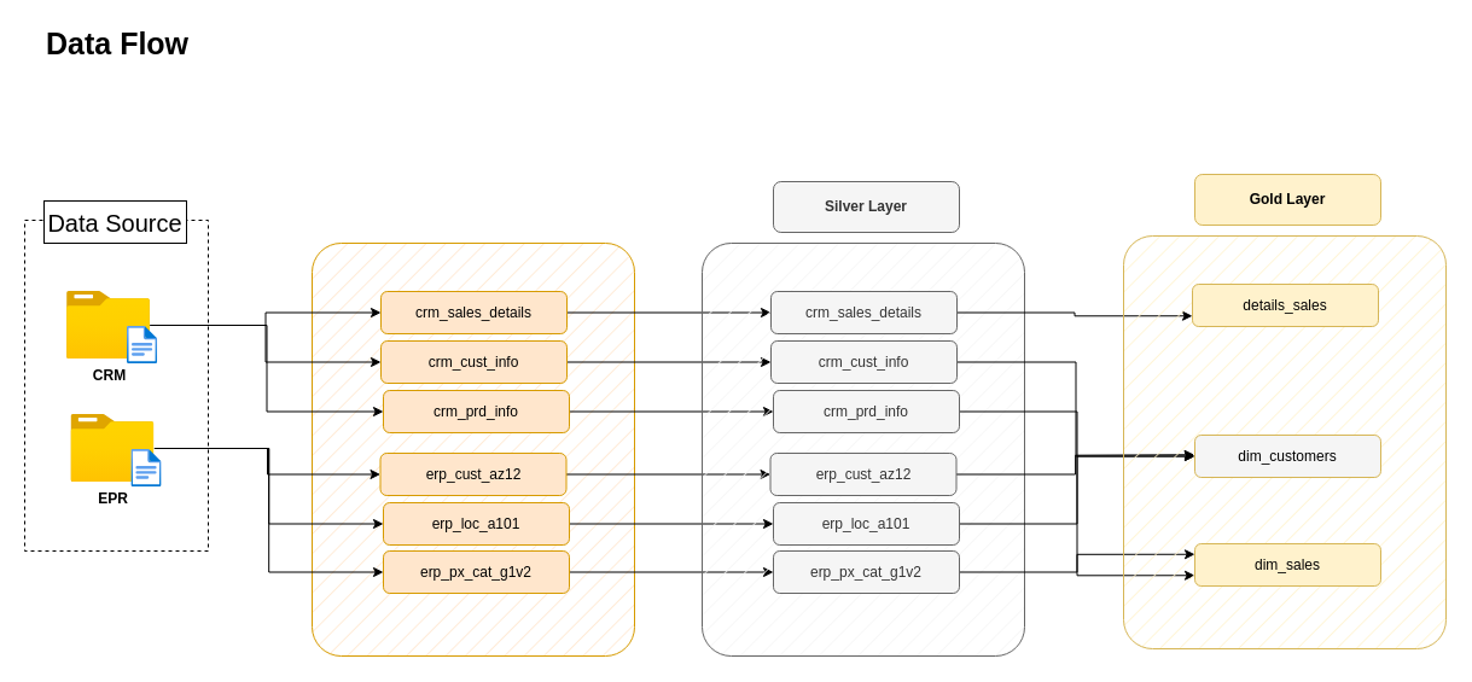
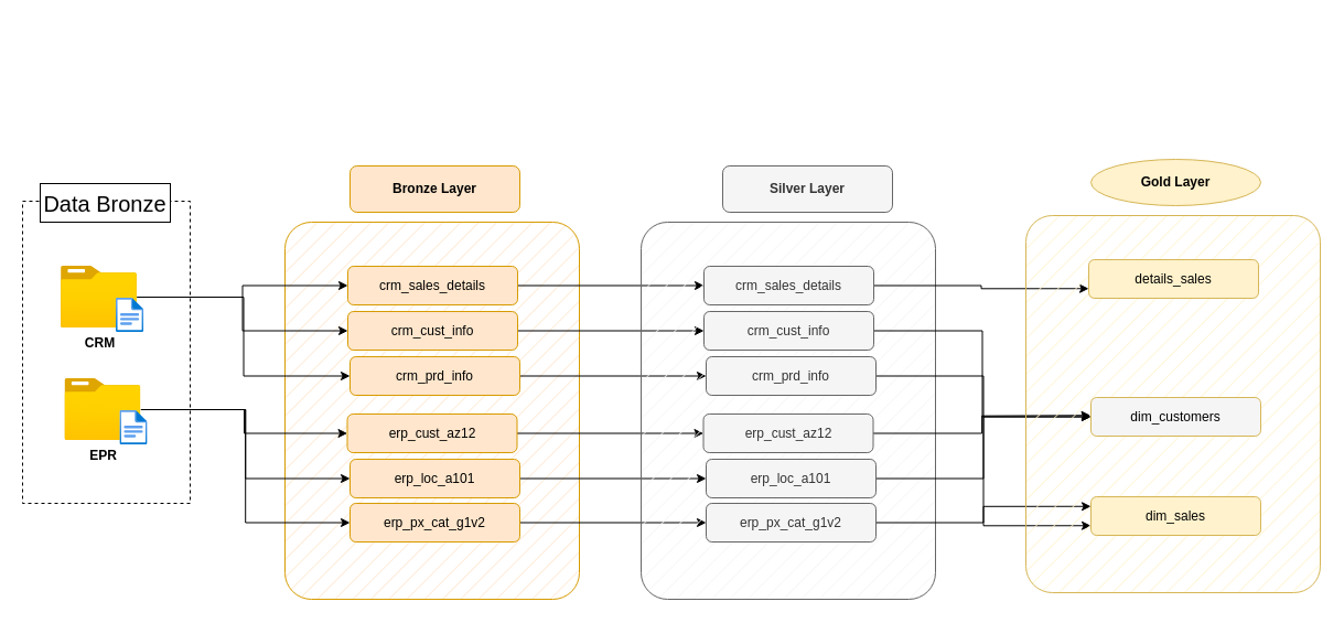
  <mxCell id="0" />
  <mxCell id="1" parent="0" />
  <mxCell id="2" value="" style="rounded=1;whiteSpace=wrap;html=1;fillColor=#ffe6cc;strokeColor=#d79b00;fillStyle=hatch;arcSize=9;" parent="1" vertex="1"><mxGeometry x="258" y="201" width="267" height="342" as="geometry" /></mxCell>
  <mxCell id="3" value="" style="rounded=0;whiteSpace=wrap;html=1;fillColor=none;dashed=1;strokeColor=#000000;" parent="1" vertex="1"><mxGeometry x="20" y="182" width="152" height="274" as="geometry" /></mxCell>
- <mxCell id="4" value="&lt;font style=&quot;font-size: 20px;&quot;&gt;Data Source&lt;/font&gt;" style="rounded=0;whiteSpace=wrap;html=1;" parent="1" vertex="1"><mxGeometry x="36" y="166" width="118" height="35" as="geometry" /></mxCell>
+ <mxCell id="4" value="&lt;font style=&quot;font-size: 20px;&quot;&gt;Data Bronze&lt;/font&gt;" style="rounded=0;whiteSpace=wrap;html=1;" parent="1" vertex="1"><mxGeometry x="36" y="166" width="118" height="35" as="geometry" /></mxCell>
  <mxCell id="5" style="edgeStyle=orthogonalEdgeStyle;rounded=0;orthogonalLoop=1;jettySize=auto;html=1;entryX=0;entryY=0.5;entryDx=0;entryDy=0;" parent="1" source="8" target="19" edge="1"><mxGeometry relative="1" as="geometry" /></mxCell>
  <mxCell id="6" style="edgeStyle=orthogonalEdgeStyle;rounded=0;orthogonalLoop=1;jettySize=auto;html=1;entryX=0;entryY=0.5;entryDx=0;entryDy=0;" parent="1" source="8" target="16" edge="1"><mxGeometry relative="1" as="geometry" /></mxCell>
  <mxCell id="7" style="edgeStyle=orthogonalEdgeStyle;rounded=0;orthogonalLoop=1;jettySize=auto;html=1;entryX=0;entryY=0.5;entryDx=0;entryDy=0;" parent="1" source="8" target="21" edge="1"><mxGeometry relative="1" as="geometry" /></mxCell>
  <mxCell id="8" value="&lt;b&gt;CRM&lt;/b&gt;" style="image;aspect=fixed;html=1;points=[];align=center;fontSize=12;image=img/lib/azure2/general/Folder_Blank.svg;" parent="1" vertex="1"><mxGeometry x="55" y="241" width="69" height="56.0" as="geometry" /></mxCell>
  <mxCell id="9" value="" style="image;aspect=fixed;html=1;points=[];align=center;fontSize=12;image=img/lib/azure2/general/File.svg;" parent="1" vertex="1"><mxGeometry x="105" y="270" width="25.16" height="31" as="geometry" /></mxCell>
  <mxCell id="10" style="edgeStyle=orthogonalEdgeStyle;rounded=0;orthogonalLoop=1;jettySize=auto;html=1;entryX=0;entryY=0.5;entryDx=0;entryDy=0;" parent="1" source="13" target="25" edge="1"><mxGeometry relative="1" as="geometry" /></mxCell>
  <mxCell id="11" style="edgeStyle=orthogonalEdgeStyle;rounded=0;orthogonalLoop=1;jettySize=auto;html=1;entryX=0;entryY=0.5;entryDx=0;entryDy=0;" parent="1" source="13" target="23" edge="1"><mxGeometry relative="1" as="geometry" /></mxCell>
  <mxCell id="12" style="edgeStyle=orthogonalEdgeStyle;rounded=0;orthogonalLoop=1;jettySize=auto;html=1;entryX=0;entryY=0.5;entryDx=0;entryDy=0;" parent="1" source="13" target="27" edge="1"><mxGeometry relative="1" as="geometry" /></mxCell>
  <mxCell id="13" value="&lt;b&gt;EPR&lt;/b&gt;" style="image;aspect=fixed;html=1;points=[];align=center;fontSize=12;image=img/lib/azure2/general/Folder_Blank.svg;" parent="1" vertex="1"><mxGeometry x="58.42" y="343" width="69" height="56.0" as="geometry" /></mxCell>
  <mxCell id="14" value="" style="image;aspect=fixed;html=1;points=[];align=center;fontSize=12;image=img/lib/azure2/general/File.svg;" parent="1" vertex="1"><mxGeometry x="108.42" y="372" width="25.16" height="31" as="geometry" /></mxCell>
  <mxCell id="15" style="edgeStyle=orthogonalEdgeStyle;rounded=0;orthogonalLoop=1;jettySize=auto;html=1;" parent="1" source="16" target="31" edge="1"><mxGeometry relative="1" as="geometry" /></mxCell>
  <mxCell id="16" value="crm_sales_details" style="rounded=1;whiteSpace=wrap;html=1;fillColor=#ffe6cc;strokeColor=#d79b00;" parent="1" vertex="1"><mxGeometry x="315" y="241" width="154" height="35" as="geometry" /></mxCell>
+ <mxCell id="17" value="&lt;b&gt;Bronze Layer&lt;/b&gt;" style="rounded=1;whiteSpace=wrap;html=1;fillColor=#ffe6cc;strokeColor=#d79b00;" parent="1" vertex="1"><mxGeometry x="317" y="150" width="154" height="42" as="geometry" /></mxCell>
  <mxCell id="18" style="edgeStyle=orthogonalEdgeStyle;rounded=0;orthogonalLoop=1;jettySize=auto;html=1;entryX=0;entryY=0.5;entryDx=0;entryDy=0;" parent="1" source="19" target="34" edge="1"><mxGeometry relative="1" as="geometry" /></mxCell>
  <mxCell id="19" value="crm_cust_info" style="rounded=1;whiteSpace=wrap;html=1;fillColor=#ffe6cc;strokeColor=#d79b00;" parent="1" vertex="1"><mxGeometry x="315" y="282" width="154" height="35" as="geometry" /></mxCell>
  <mxCell id="20" style="edgeStyle=orthogonalEdgeStyle;rounded=0;orthogonalLoop=1;jettySize=auto;html=1;entryX=0;entryY=0.5;entryDx=0;entryDy=0;" parent="1" source="21" target="36" edge="1"><mxGeometry relative="1" as="geometry" /></mxCell>
  <mxCell id="21" value="crm_prd_info" style="rounded=1;whiteSpace=wrap;html=1;fillColor=#ffe6cc;strokeColor=#d79b00;" parent="1" vertex="1"><mxGeometry x="317" y="323" width="154" height="35" as="geometry" /></mxCell>
  <mxCell id="22" style="edgeStyle=orthogonalEdgeStyle;rounded=0;orthogonalLoop=1;jettySize=auto;html=1;entryX=0;entryY=0.5;entryDx=0;entryDy=0;" parent="1" source="23" target="38" edge="1"><mxGeometry relative="1" as="geometry" /></mxCell>
  <mxCell id="23" value="erp_cust_az12" style="rounded=1;whiteSpace=wrap;html=1;fillColor=#ffe6cc;strokeColor=#d79b00;" parent="1" vertex="1"><mxGeometry x="314.5" y="375" width="154" height="35" as="geometry" /></mxCell>
  <mxCell id="24" style="edgeStyle=orthogonalEdgeStyle;rounded=0;orthogonalLoop=1;jettySize=auto;html=1;entryX=0;entryY=0.5;entryDx=0;entryDy=0;" parent="1" source="25" target="40" edge="1"><mxGeometry relative="1" as="geometry" /></mxCell>
  <mxCell id="25" value="erp_loc_a101" style="rounded=1;whiteSpace=wrap;html=1;fillColor=#ffe6cc;strokeColor=#d79b00;" parent="1" vertex="1"><mxGeometry x="317" y="416" width="154" height="35" as="geometry" /></mxCell>
  <mxCell id="26" style="edgeStyle=orthogonalEdgeStyle;rounded=0;orthogonalLoop=1;jettySize=auto;html=1;entryX=0;entryY=0.5;entryDx=0;entryDy=0;" parent="1" source="27" target="42" edge="1"><mxGeometry relative="1" as="geometry" /></mxCell>
  <mxCell id="27" value="erp_px_cat_g1v2" style="rounded=1;whiteSpace=wrap;html=1;fillColor=#ffe6cc;strokeColor=#d79b00;" parent="1" vertex="1"><mxGeometry x="317" y="456" width="154" height="35" as="geometry" /></mxCell>
- <mxCell id="28" value="&lt;b&gt;&lt;font style=&quot;font-size: 25px;&quot;&gt;Data Flow&lt;/font&gt;&lt;/b&gt;" style="text;html=1;align=left;verticalAlign=middle;whiteSpace=wrap;rounded=0;" parent="1" vertex="1"><mxGeometry x="36" y="20" width="382" height="30" as="geometry" /></mxCell>
  <mxCell id="29" value="" style="rounded=1;whiteSpace=wrap;html=1;fillColor=#f5f5f5;strokeColor=#666666;fillStyle=hatch;arcSize=9;fontColor=#333333;" parent="1" vertex="1"><mxGeometry x="581" y="201" width="267" height="342" as="geometry" /></mxCell>
  <mxCell id="30" style="edgeStyle=orthogonalEdgeStyle;rounded=0;orthogonalLoop=1;jettySize=auto;html=1;entryX=0;entryY=0.75;entryDx=0;entryDy=0;" edge="1" parent="1" source="31" target="44"><mxGeometry relative="1" as="geometry" /></mxCell>
  <mxCell id="31" value="crm_sales_details" style="rounded=1;whiteSpace=wrap;html=1;fillColor=#f5f5f5;strokeColor=#666666;fontColor=#333333;" parent="1" vertex="1"><mxGeometry x="638" y="241" width="154" height="35" as="geometry" /></mxCell>
- <mxCell id="32" value="&lt;b&gt;Silver Layer&lt;/b&gt;" style="rounded=1;whiteSpace=wrap;html=1;fillColor=#f5f5f5;strokeColor=#666666;fontColor=#333333;" parent="1" vertex="1"><mxGeometry x="640" y="150" width="154" height="42" as="geometry" /></mxCell>
+ <mxCell id="32" value="&lt;b&gt;Silver Layer&lt;/b&gt;" style="rounded=1;whiteSpace=wrap;html=1;fillColor=#f5f5f5;strokeColor=#666666;fontColor=#333333;" parent="1" vertex="1"><mxGeometry x="655" y="150" width="154" height="42" as="geometry" /></mxCell>
  <mxCell id="33" style="edgeStyle=orthogonalEdgeStyle;rounded=0;orthogonalLoop=1;jettySize=auto;html=1;entryX=0;entryY=0.5;entryDx=0;entryDy=0;" edge="1" parent="1" source="34" target="46"><mxGeometry relative="1" as="geometry" /></mxCell>
  <mxCell id="34" value="crm_cust_info" style="rounded=1;whiteSpace=wrap;html=1;fillColor=#f5f5f5;strokeColor=#666666;fontColor=#333333;" parent="1" vertex="1"><mxGeometry x="638" y="282" width="154" height="35" as="geometry" /></mxCell>
  <mxCell id="35" style="edgeStyle=orthogonalEdgeStyle;rounded=0;orthogonalLoop=1;jettySize=auto;html=1;entryX=0;entryY=0.75;entryDx=0;entryDy=0;" edge="1" parent="1" source="36" target="47"><mxGeometry relative="1" as="geometry" /></mxCell>
  <mxCell id="36" value="crm_prd_info" style="rounded=1;whiteSpace=wrap;html=1;fillColor=#f5f5f5;strokeColor=#666666;fontColor=#333333;" parent="1" vertex="1"><mxGeometry x="640" y="323" width="154" height="35" as="geometry" /></mxCell>
  <mxCell id="37" style="edgeStyle=orthogonalEdgeStyle;rounded=0;orthogonalLoop=1;jettySize=auto;html=1;" edge="1" parent="1" source="38"><mxGeometry relative="1" as="geometry"><mxPoint x="988.6" y="376.2" as="targetPoint" /></mxGeometry></mxCell>
  <mxCell id="38" value="erp_cust_az12" style="rounded=1;whiteSpace=wrap;html=1;fillColor=#f5f5f5;strokeColor=#666666;fontColor=#333333;" parent="1" vertex="1"><mxGeometry x="637.5" y="375" width="154" height="35" as="geometry" /></mxCell>
  <mxCell id="39" style="edgeStyle=orthogonalEdgeStyle;rounded=0;orthogonalLoop=1;jettySize=auto;html=1;entryX=0;entryY=0.5;entryDx=0;entryDy=0;" edge="1" parent="1" source="40" target="46"><mxGeometry relative="1" as="geometry" /></mxCell>
  <mxCell id="40" value="erp_loc_a101" style="rounded=1;whiteSpace=wrap;html=1;fillColor=#f5f5f5;strokeColor=#666666;fontColor=#333333;" parent="1" vertex="1"><mxGeometry x="640" y="416" width="154" height="35" as="geometry" /></mxCell>
  <mxCell id="41" style="edgeStyle=orthogonalEdgeStyle;rounded=0;orthogonalLoop=1;jettySize=auto;html=1;entryX=0;entryY=0.25;entryDx=0;entryDy=0;" edge="1" parent="1" source="42" target="47"><mxGeometry relative="1" as="geometry" /></mxCell>
  <mxCell id="42" value="erp_px_cat_g1v2" style="rounded=1;whiteSpace=wrap;html=1;fillColor=#f5f5f5;strokeColor=#666666;fontColor=#333333;" parent="1" vertex="1"><mxGeometry x="640" y="456" width="154" height="35" as="geometry" /></mxCell>
  <mxCell id="43" value="" style="rounded=1;whiteSpace=wrap;html=1;fillColor=#fff2cc;strokeColor=#d6b656;fillStyle=hatch;arcSize=9;" vertex="1" parent="1"><mxGeometry x="930" y="195" width="267" height="342" as="geometry" /></mxCell>
  <mxCell id="44" value="details_sales" style="rounded=1;whiteSpace=wrap;html=1;fillColor=#fff2cc;strokeColor=#d6b656;" vertex="1" parent="1"><mxGeometry x="987" y="235" width="154" height="35" as="geometry" /></mxCell>
- <mxCell id="45" value="&lt;b&gt;Gold Layer&lt;/b&gt;" style="rounded=1;whiteSpace=wrap;html=1;fillColor=#fff2cc;strokeColor=#d6b656;" vertex="1" parent="1"><mxGeometry x="989" y="144" width="154" height="42" as="geometry" /></mxCell>
+ <mxCell id="45" value="&lt;b&gt;Gold Layer&lt;/b&gt;" style="ellipse;whiteSpace=wrap;html=1;fillColor=#fff2cc;strokeColor=#d6b656;" vertex="1" parent="1"><mxGeometry x="989" y="144" width="154" height="42" as="geometry" /></mxCell>
  <mxCell id="46" value="dim_customers" style="rounded=1;whiteSpace=wrap;html=1;fillColor=#f5f5f5;strokeColor=#d6b656;" vertex="1" parent="1"><mxGeometry x="989" y="360" width="154" height="35" as="geometry" /></mxCell>
  <mxCell id="47" value="dim_sales" style="rounded=1;whiteSpace=wrap;html=1;fillColor=#fff2cc;strokeColor=#d6b656;" vertex="1" parent="1"><mxGeometry x="989" y="450" width="154" height="35" as="geometry" /></mxCell>
